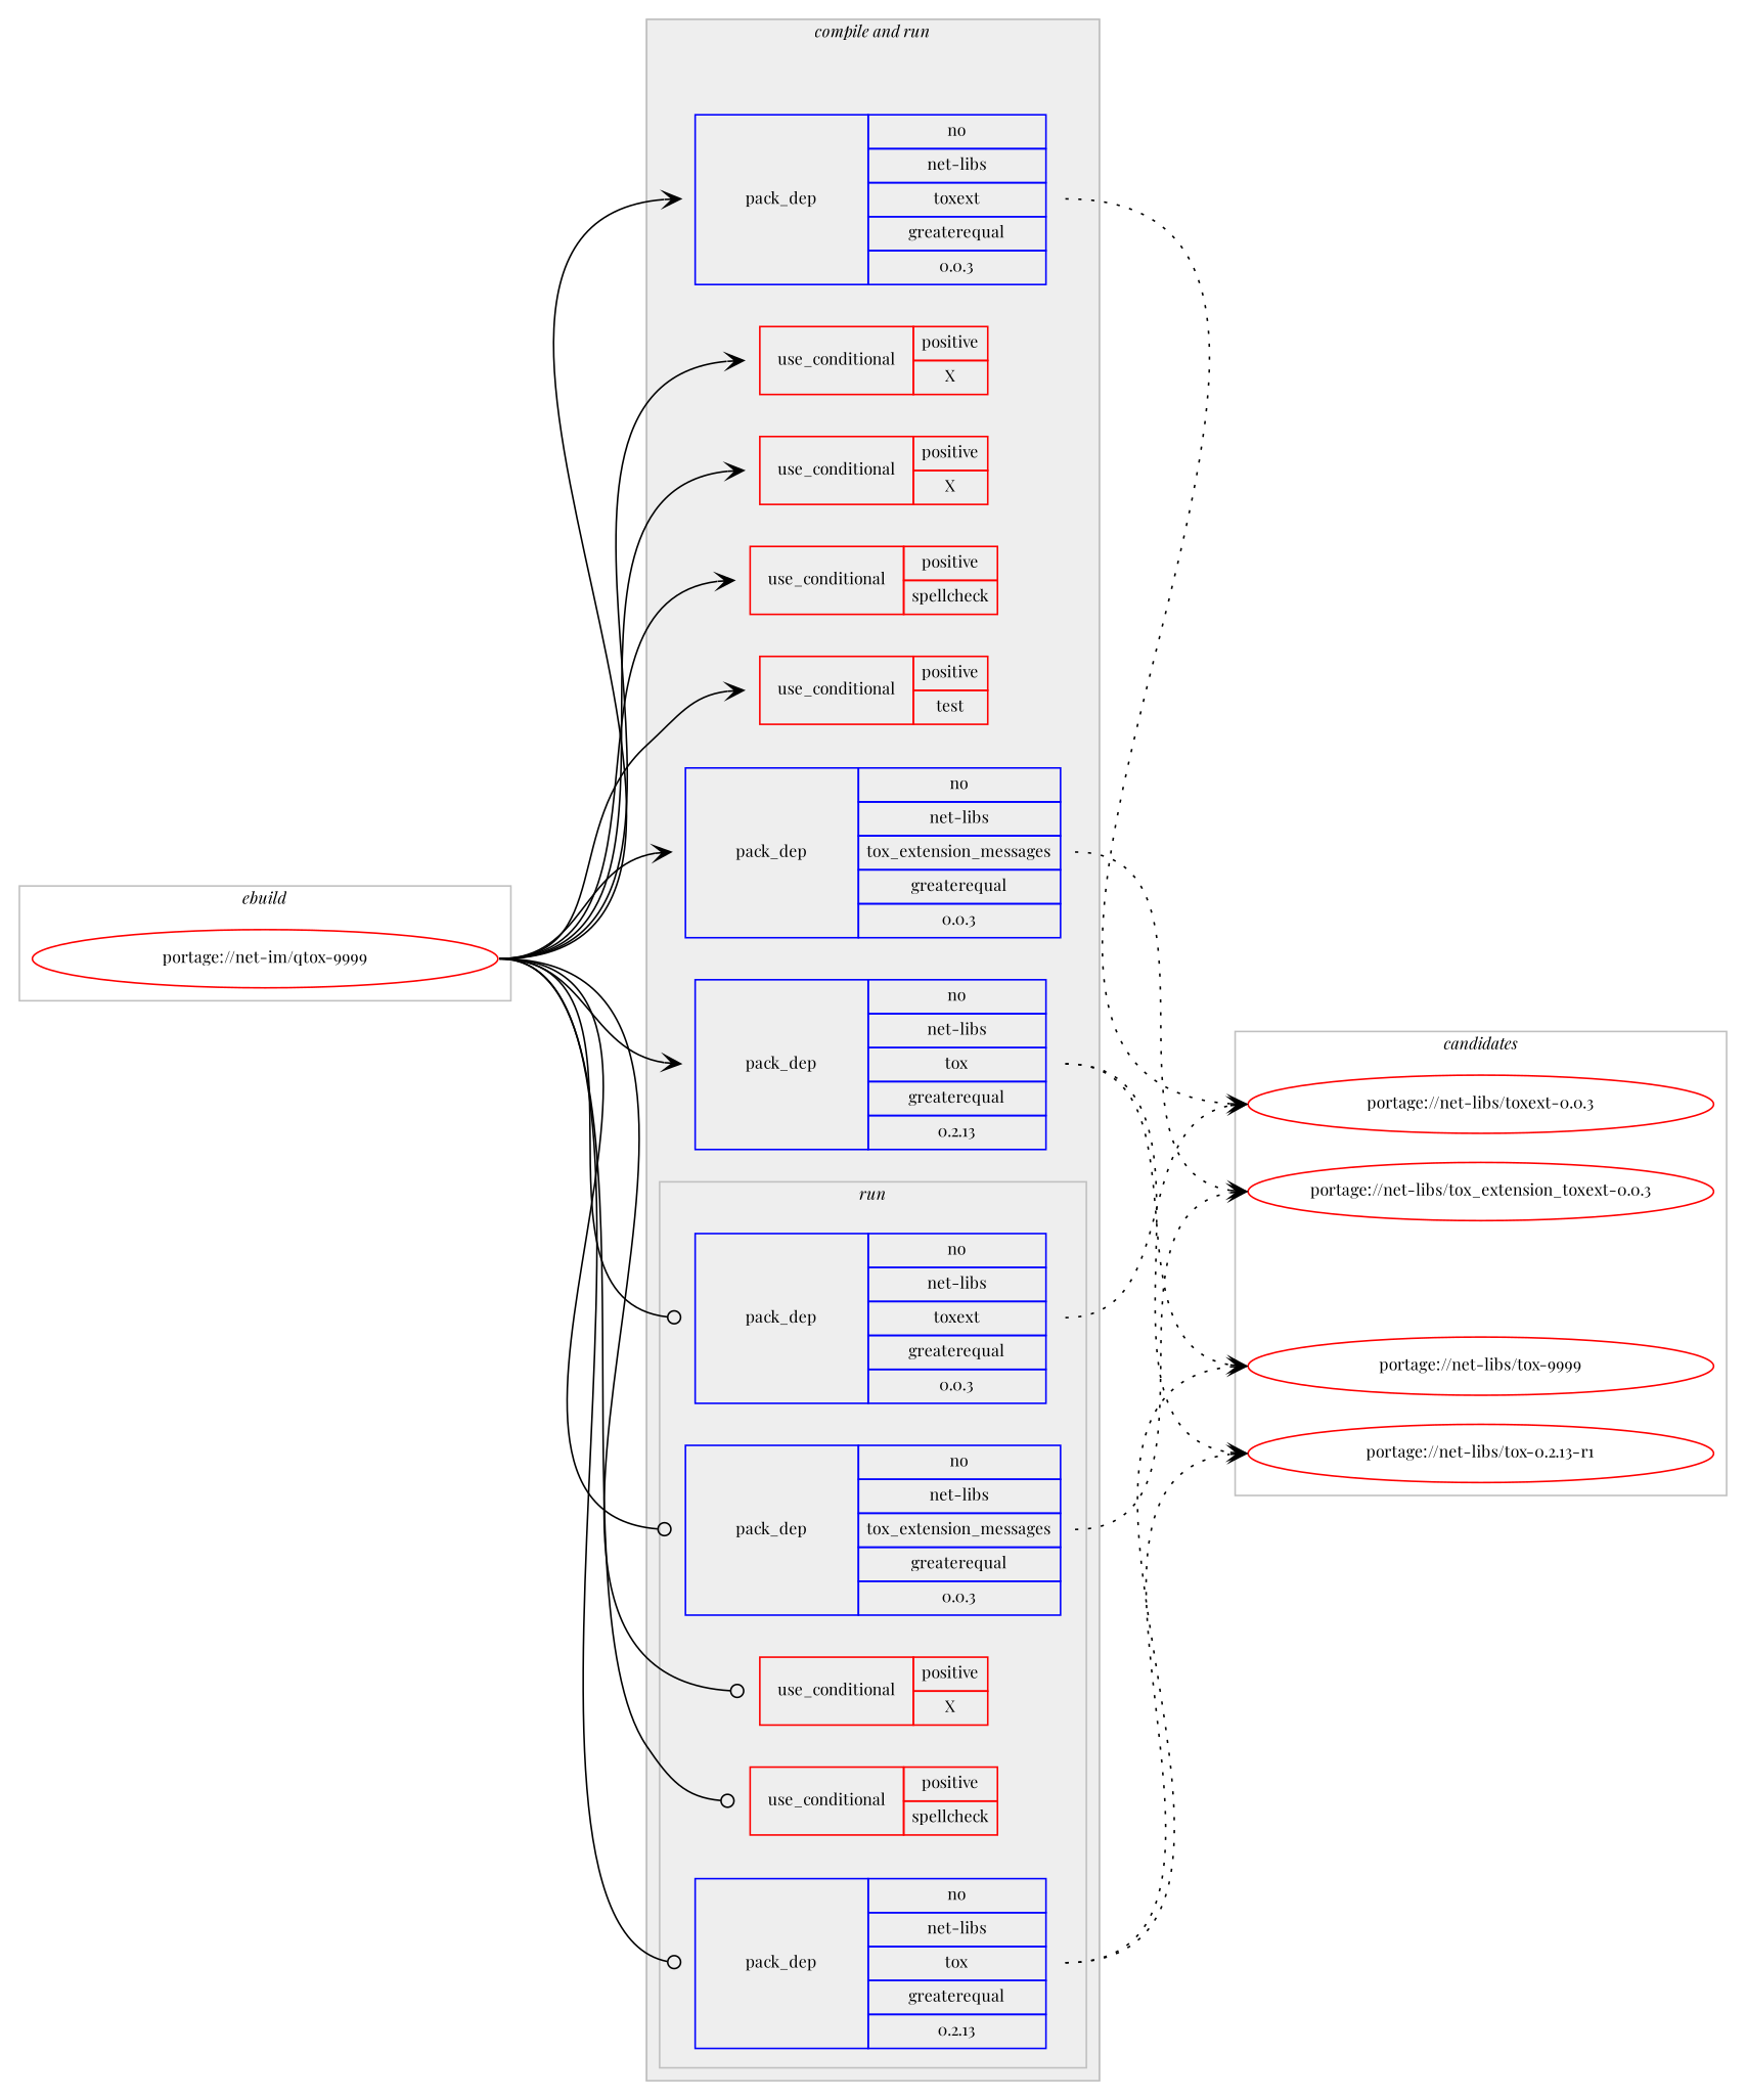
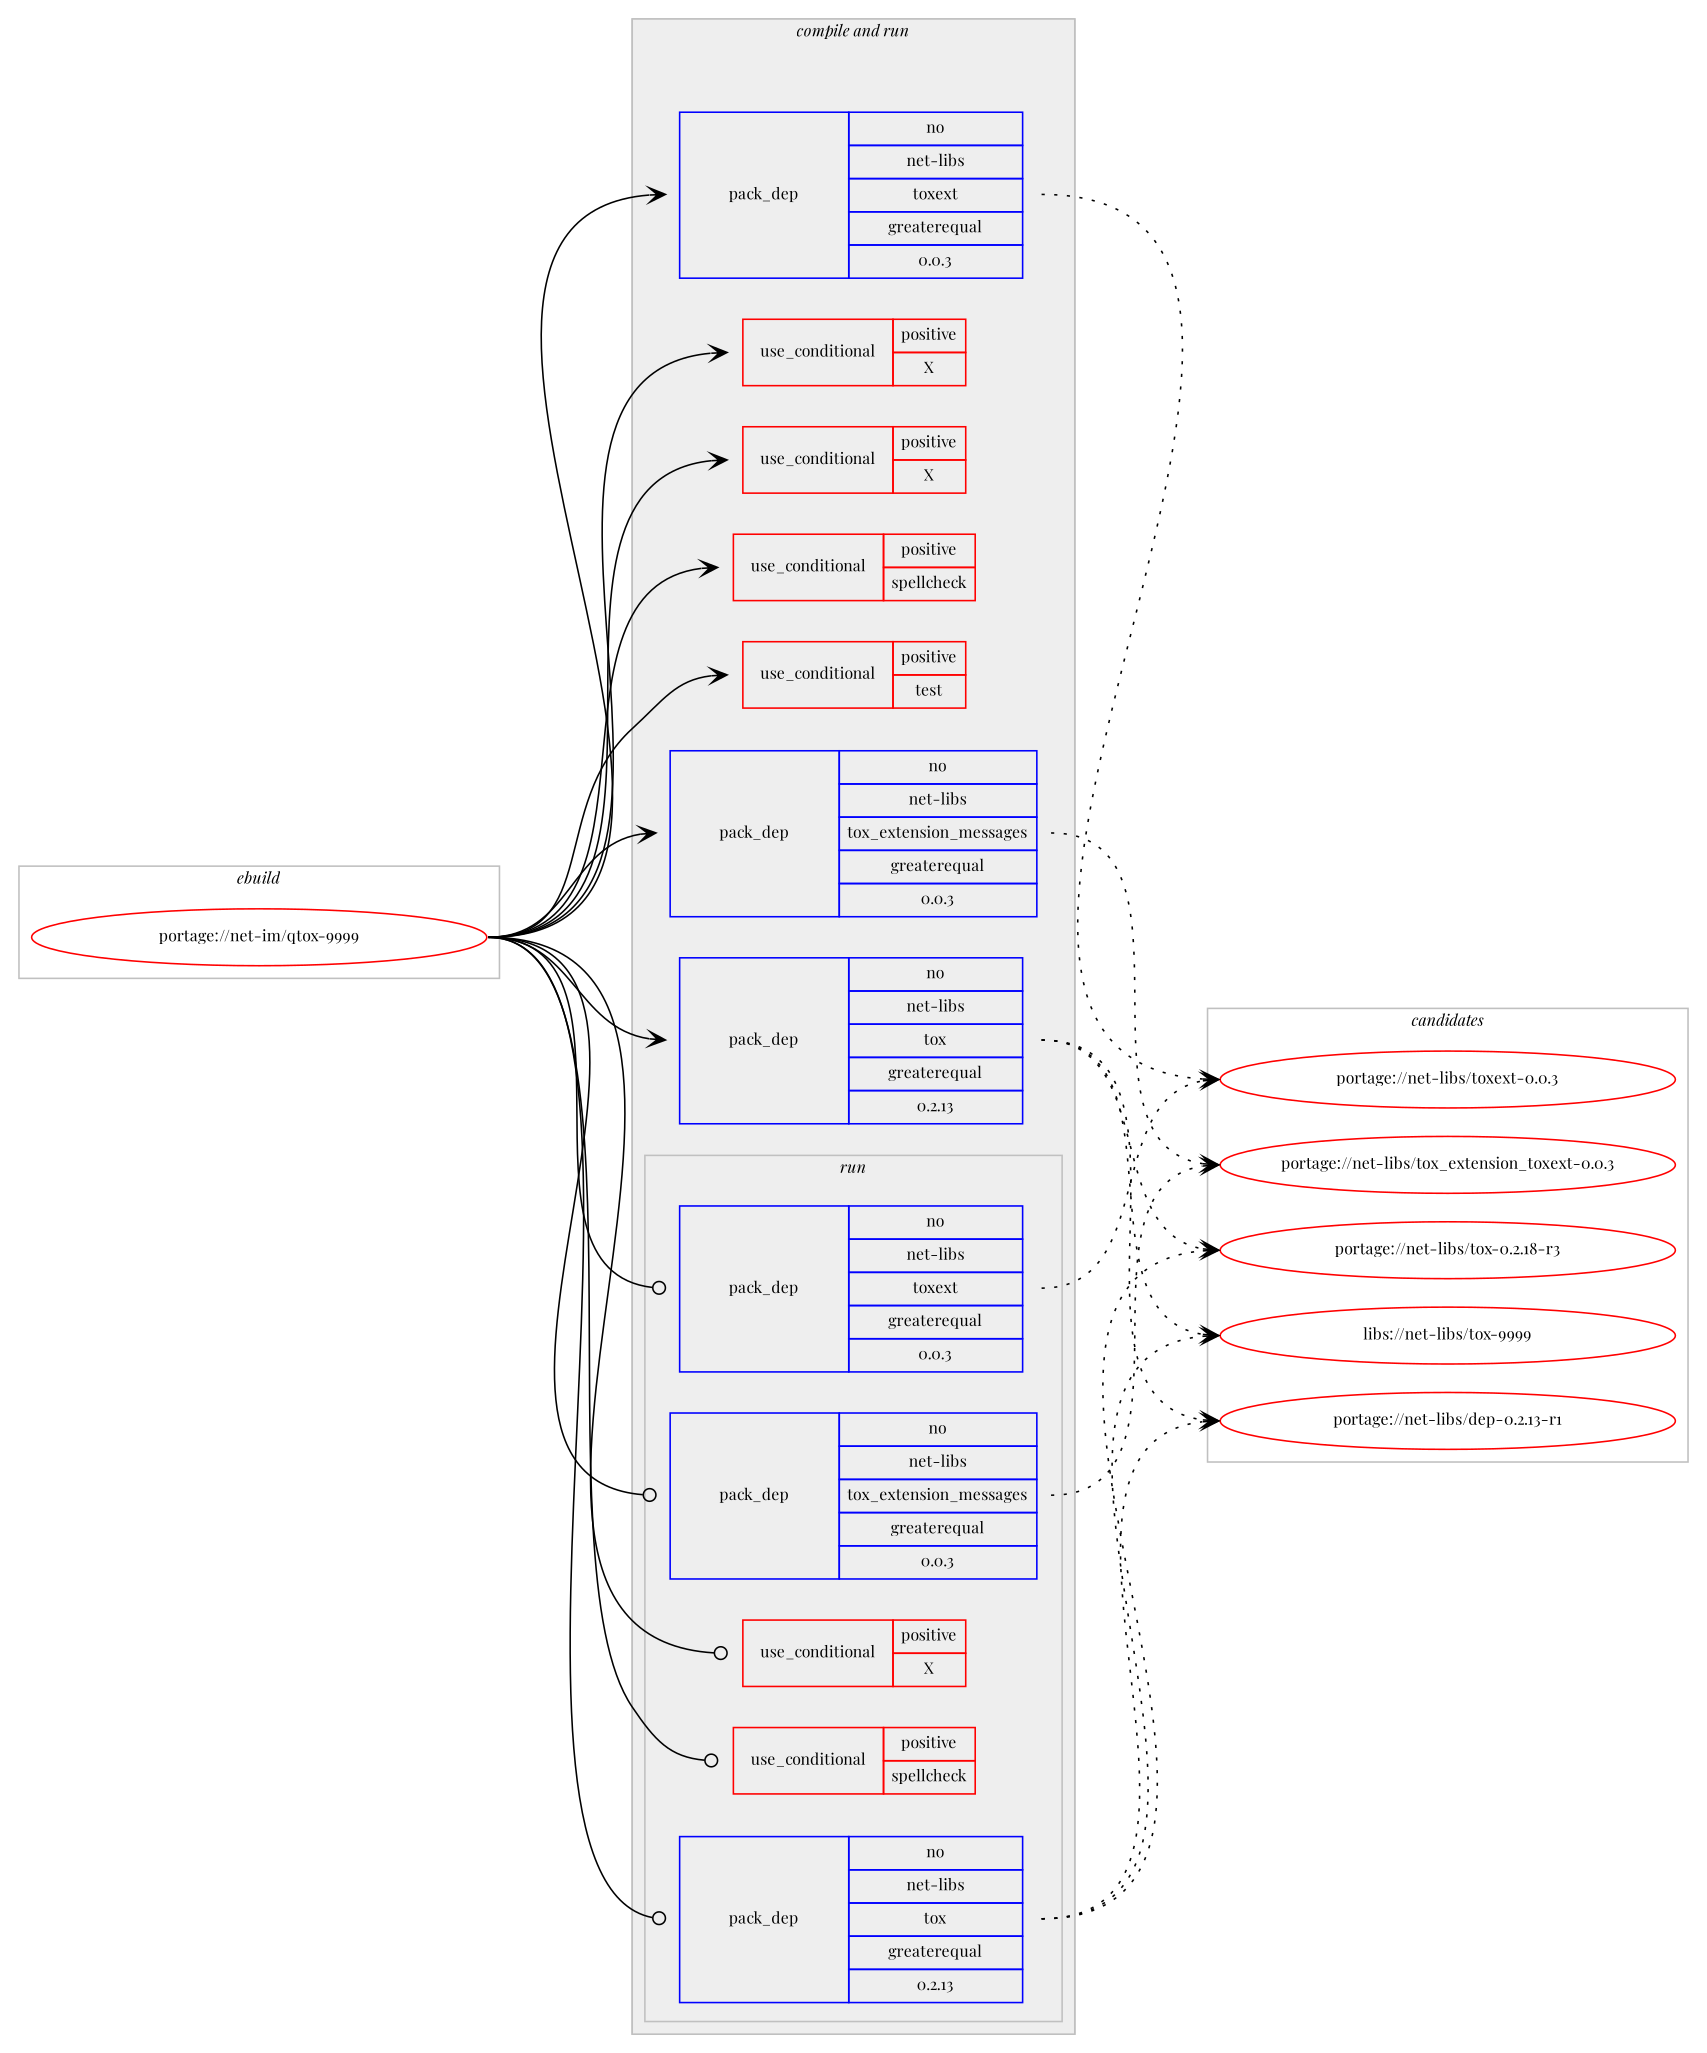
  digraph {
    compound=true
    concentrate=true
    fontname="Playfair Display"
    fontsize=10
    newrank=true
    rankdir=LR
    ranksep=1.5
    node [color=red fontname="Playfair Display" fontsize=10 shape=none]
    edge [arrowhead=vee fontname="Playfair Display" headport=w style=solid tailport=e weight=20]
    n1 [label="portage://net-im/qtox-9999" width=4 shape=""]
    n2 [label=<<TABLE BORDER="0" CELLBORDER="1" CELLSPACING="0" CELLPADDING="4"><TR><TD ROWSPAN="3" CELLPADDING="10">use_conditional</TD></TR><TR><TD>positive</TD></TR><TR><TD>X</TD></TR></TABLE>>]
    n3 [label=<<TABLE BORDER="0" CELLBORDER="1" CELLSPACING="0" CELLPADDING="4"><TR><TD ROWSPAN="3" CELLPADDING="10">use_conditional</TD></TR><TR><TD>positive</TD></TR><TR><TD>X</TD></TR></TABLE>>]
    n4 [label=<<TABLE BORDER="0" CELLBORDER="1" CELLSPACING="0" CELLPADDING="4"><TR><TD ROWSPAN="3" CELLPADDING="10">use_conditional</TD></TR><TR><TD>positive</TD></TR><TR><TD>spellcheck</TD></TR></TABLE>>]
    n5 [label=<<TABLE BORDER="0" CELLBORDER="1" CELLSPACING="0" CELLPADDING="4"><TR><TD ROWSPAN="3" CELLPADDING="10">use_conditional</TD></TR><TR><TD>positive</TD></TR><TR><TD>test</TD></TR></TABLE>>]
    n6 [color=blue label=<<TABLE BORDER="0" CELLBORDER="1" CELLSPACING="0" CELLPADDING="4" WIDTH="220"><TR><TD ROWSPAN="6" CELLPADDING="30">pack_dep</TD></TR><TR><TD WIDTH="110">no</TD></TR><TR><TD>net-libs</TD></TR><TR><TD>tox</TD></TR><TR><TD>greaterequal</TD></TR><TR><TD>0.2.13</TD></TR></TABLE>>]
    n7 [color=blue label=<<TABLE BORDER="0" CELLBORDER="1" CELLSPACING="0" CELLPADDING="4" WIDTH="220"><TR><TD ROWSPAN="6" CELLPADDING="30">pack_dep</TD></TR><TR><TD WIDTH="110">no</TD></TR><TR><TD>net-libs</TD></TR><TR><TD>tox_extension_messages</TD></TR><TR><TD>greaterequal</TD></TR><TR><TD>0.0.3</TD></TR></TABLE>>]
    n8 [color=blue label=<<TABLE BORDER="0" CELLBORDER="1" CELLSPACING="0" CELLPADDING="4" WIDTH="220"><TR><TD ROWSPAN="6" CELLPADDING="30">pack_dep</TD></TR><TR><TD WIDTH="110">no</TD></TR><TR><TD>net-libs</TD></TR><TR><TD>toxext</TD></TR><TR><TD>greaterequal</TD></TR><TR><TD>0.0.3</TD></TR></TABLE>>]
    n9 [color=blue label=<<TABLE BORDER="0" CELLBORDER="1" CELLSPACING="0" CELLPADDING="4" WIDTH="220"><TR><TD ROWSPAN="6" CELLPADDING="30">pack_dep</TD></TR><TR><TD WIDTH="110">no</TD></TR><TR><TD>net-libs</TD></TR><TR><TD>toxext</TD></TR><TR><TD>greaterequal</TD></TR><TR><TD>0.0.3</TD></TR></TABLE>>]
    n10 [label=<<TABLE BORDER="0" CELLBORDER="1" CELLSPACING="0" CELLPADDING="4"><TR><TD ROWSPAN="3" CELLPADDING="10">use_conditional</TD></TR><TR><TD>positive</TD></TR><TR><TD>X</TD></TR></TABLE>>]
    n11 [label=<<TABLE BORDER="0" CELLBORDER="1" CELLSPACING="0" CELLPADDING="4"><TR><TD ROWSPAN="3" CELLPADDING="10">use_conditional</TD></TR><TR><TD>positive</TD></TR><TR><TD>spellcheck</TD></TR></TABLE>>]
    n12 [color=blue label=<<TABLE BORDER="0" CELLBORDER="1" CELLSPACING="0" CELLPADDING="4" WIDTH="220"><TR><TD ROWSPAN="6" CELLPADDING="30">pack_dep</TD></TR><TR><TD WIDTH="110">no</TD></TR><TR><TD>net-libs</TD></TR><TR><TD>tox</TD></TR><TR><TD>greaterequal</TD></TR><TR><TD>0.2.13</TD></TR></TABLE>>]
    n13 [color=blue label=<<TABLE BORDER="0" CELLBORDER="1" CELLSPACING="0" CELLPADDING="4" WIDTH="220"><TR><TD ROWSPAN="6" CELLPADDING="30">pack_dep</TD></TR><TR><TD WIDTH="110">no</TD></TR><TR><TD>net-libs</TD></TR><TR><TD>tox_extension_messages</TD></TR><TR><TD>greaterequal</TD></TR><TR><TD>0.0.3</TD></TR></TABLE>>]
-   n14 [label="portage://net-libs/tox-0.2.13-r1" width=4 shape=""]
-   n16 [label="portage://net-libs/tox-9999" width=4 shape=""]
+   n14 [label="portage://net-libs/dep-0.2.13-r1" width=4 shape=""]
+   n15 [label="portage://net-libs/tox-0.2.18-r3" width=4 shape=""]
+   n16 [label="libs://net-libs/tox-9999" width=4 shape=""]
    n17 [label="portage://net-libs/tox_extension_toxext-0.0.3" width=4 shape=""]
    n18 [label="portage://net-libs/toxext-0.0.3" width=4 shape=""]
    subgraph cluster_1 {
      color=gray
      label=<<i>ebuild</i>>
      rank=same
      n1
    }
    subgraph cluster_2 {
      color=gray
      label=<<i>dependencies</i>>
      subgraph cluster_3 {
        color=gray
        fillcolor="#eeeeee"
        label=<<i>compile</i>>
        style=filled
        subgraph sub_4 {
          color=gray
          fillcolor="#eeeeee"
          label=<<i>compile</i>>
          style=filled
          n2
        }
        subgraph sub_5 {
          color=gray
          fillcolor="#eeeeee"
          label=<<i>compile</i>>
          style=filled
          n3
        }
        subgraph sub_6 {
          color=gray
          fillcolor="#eeeeee"
          label=<<i>compile</i>>
          style=filled
          n4
        }
        subgraph sub_7 {
          color=gray
          fillcolor="#eeeeee"
          label=<<i>compile</i>>
          style=filled
          n5
        }
        subgraph sub_8 {
          color=gray
          fillcolor="#eeeeee"
          label=<<i>compile</i>>
          style=filled
          n6
        }
        subgraph sub_9 {
          color=gray
          fillcolor="#eeeeee"
          label=<<i>compile</i>>
          style=filled
          n7
        }
        subgraph sub_10 {
          color=gray
          fillcolor="#eeeeee"
          label=<<i>compile</i>>
          style=filled
          n8
        }
      }
      subgraph cluster_11 {
        color=gray
        fillcolor="#eeeeee"
        label=<<i>compile and run</i>>
        style=filled
      }
      subgraph cluster_12 {
        color=gray
        fillcolor="#eeeeee"
        label=<<i>run</i>>
        style=filled
        subgraph sub_13 {
          color=gray
          fillcolor="#eeeeee"
          label=<<i>run</i>>
          style=filled
          n9
        }
        subgraph sub_14 {
          color=gray
          fillcolor="#eeeeee"
          label=<<i>run</i>>
          style=filled
          n10
        }
        subgraph sub_15 {
          color=gray
          fillcolor="#eeeeee"
          label=<<i>run</i>>
          style=filled
          n11
        }
        subgraph sub_16 {
          color=gray
          fillcolor="#eeeeee"
          label=<<i>run</i>>
          style=filled
          n12
        }
        subgraph sub_17 {
          color=gray
          fillcolor="#eeeeee"
          label=<<i>run</i>>
          style=filled
          n13
        }
      }
    }
    subgraph cluster_18 {
      color=gray
      label=<<i>candidates</i>>
      rank=same
      subgraph sub_19 {
        color=black
        label=<<i>candidates</i>>
        nodesep=1
        rank=same
        n14
+       n15
        n16
      }
      subgraph sub_20 {
        color=black
        label=<<i>candidates</i>>
        nodesep=1
        rank=same
        n17
      }
      subgraph sub_21 {
        color=black
        label=<<i>candidates</i>>
        nodesep=1
        rank=same
        n18
      }
      subgraph sub_22 {
        color=black
        label=<<i>candidates</i>>
        nodesep=1
        rank=same
        n14
+       n15
        n16
      }
      subgraph sub_23 {
        color=black
        label=<<i>candidates</i>>
        nodesep=1
        rank=same
        n17
      }
      subgraph sub_24 {
        color=black
        label=<<i>candidates</i>>
        nodesep=1
        rank=same
        n18
      }
    }
    n1 -> n2
    n1 -> n3
    n1 -> n4
    n1 -> n5
    n1 -> n6
    n1 -> n7
    n1 -> n8
    n1 -> n9 [arrowhead=odot]
    n1 -> n10 [arrowhead=odot]
    n1 -> n11 [arrowhead=odot]
    n1 -> n12 [arrowhead=odot]
    n1 -> n13 [arrowhead=odot]
    n6 -> n14 [style=dotted weight=100]
+   n6 -> n15 [style=dotted weight=100]
    n6 -> n16 [style=dotted weight=100]
    n7 -> n17 [style=dotted weight=100]
    n8 -> n18 [style=dotted weight=100]
    n9 -> n18 [style=dotted weight=100]
    n12 -> n14 [style=dotted weight=100]
+   n12 -> n15 [style=dotted weight=100]
    n12 -> n16 [style=dotted weight=100]
    n13 -> n17 [style=dotted weight=100]
  }
